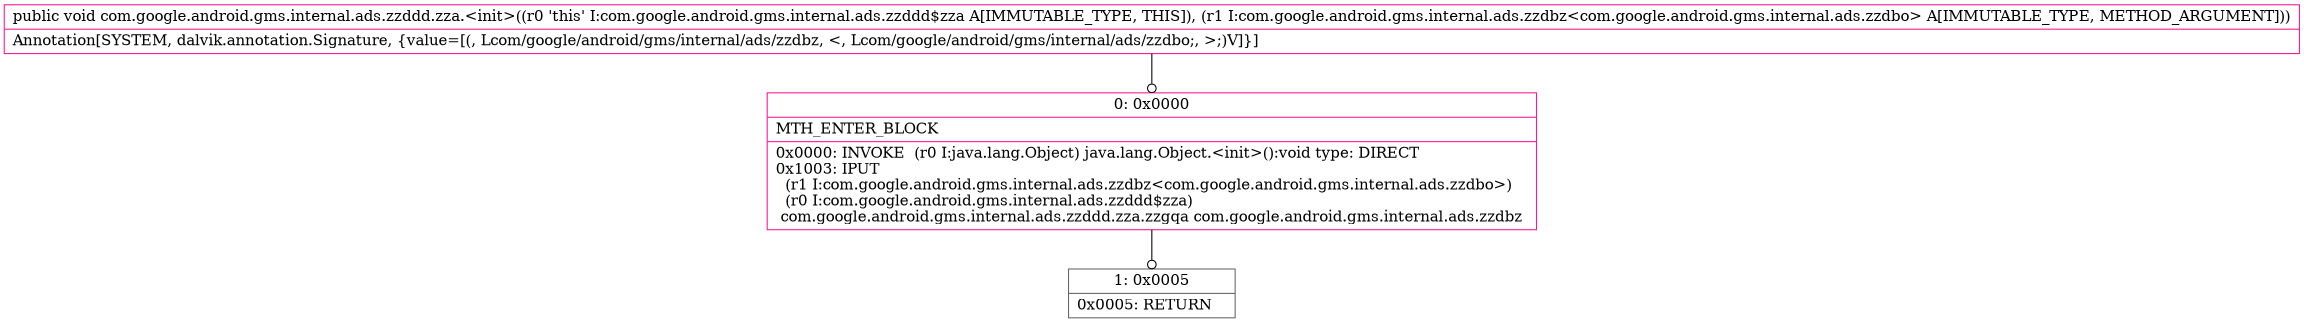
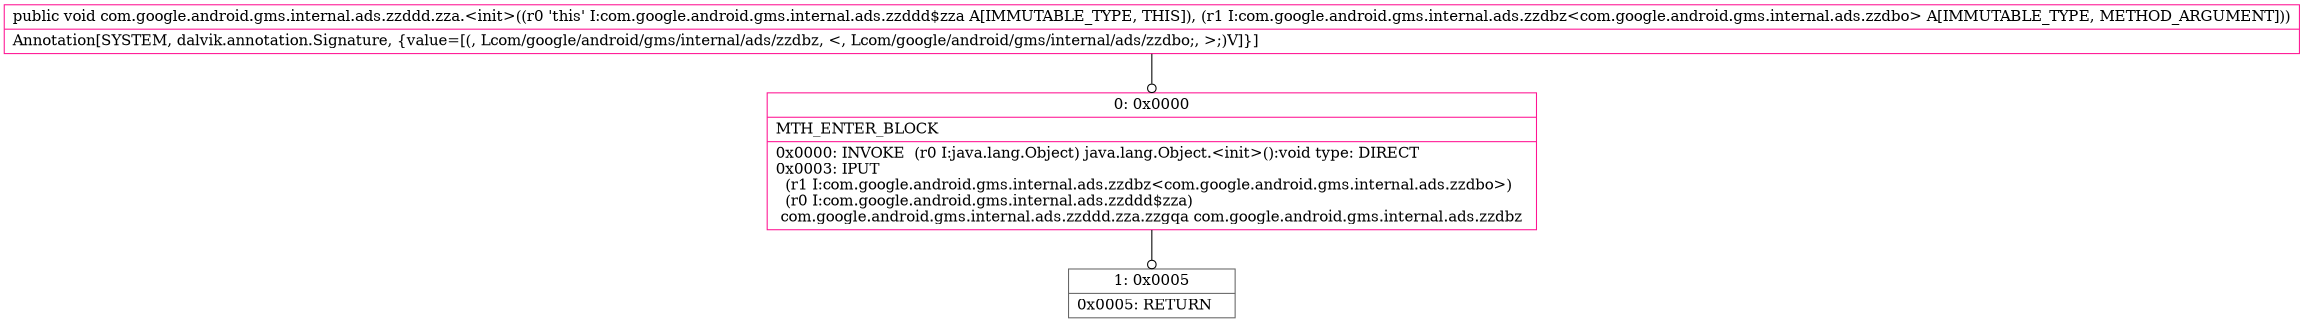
  digraph {
    node [shape=record color=deeppink]
    edge [arrowhead=odot]
-   n1 [label="{0\:\ 0x0000|MTH_ENTER_BLOCK\l|0x0000: INVOKE  (r0 I:java.lang.Object) java.lang.Object.\<init\>():void type: DIRECT \l0x1003: IPUT  \l  (r1 I:com.google.android.gms.internal.ads.zzdbz\<com.google.android.gms.internal.ads.zzdbo\>)\l  (r0 I:com.google.android.gms.internal.ads.zzddd$zza)\l com.google.android.gms.internal.ads.zzddd.zza.zzgqa com.google.android.gms.internal.ads.zzdbz \l}"]
+   n1 [label="{0\:\ 0x0000|MTH_ENTER_BLOCK\l|0x0000: INVOKE  (r0 I:java.lang.Object) java.lang.Object.\<init\>():void type: DIRECT \l0x0003: IPUT  \l  (r1 I:com.google.android.gms.internal.ads.zzdbz\<com.google.android.gms.internal.ads.zzdbo\>)\l  (r0 I:com.google.android.gms.internal.ads.zzddd$zza)\l com.google.android.gms.internal.ads.zzddd.zza.zzgqa com.google.android.gms.internal.ads.zzdbz \l}"]
    n2 [label="{1\:\ 0x0005|0x0005: RETURN   \l}" color=gray40]
    n3 [label="{public void com.google.android.gms.internal.ads.zzddd.zza.\<init\>((r0 'this' I:com.google.android.gms.internal.ads.zzddd$zza A[IMMUTABLE_TYPE, THIS]), (r1 I:com.google.android.gms.internal.ads.zzdbz\<com.google.android.gms.internal.ads.zzdbo\> A[IMMUTABLE_TYPE, METHOD_ARGUMENT]))  | Annotation[SYSTEM, dalvik.annotation.Signature, \{value=[(, Lcom\/google\/android\/gms\/internal\/ads\/zzdbz, \<, Lcom\/google\/android\/gms\/internal\/ads\/zzdbo;, \>;)V]\}]\l}"]
    n1 -> n2
    n3 -> n1
  }
